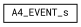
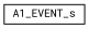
  digraph {
    rankdir=LR
    fontname="Roboto Mono"
-   n1 [color=black fillcolor=white fontname="Roboto Mono" fontsize=10 height=0.2 label=A4_EVENT_s shape=record style=filled width=0.4]
+   n1 [color=black fillcolor=white fontname="Roboto Mono" fontsize=10 height=0.2 label=A1_EVENT_s shape=record style=filled width=0.4]
  }
